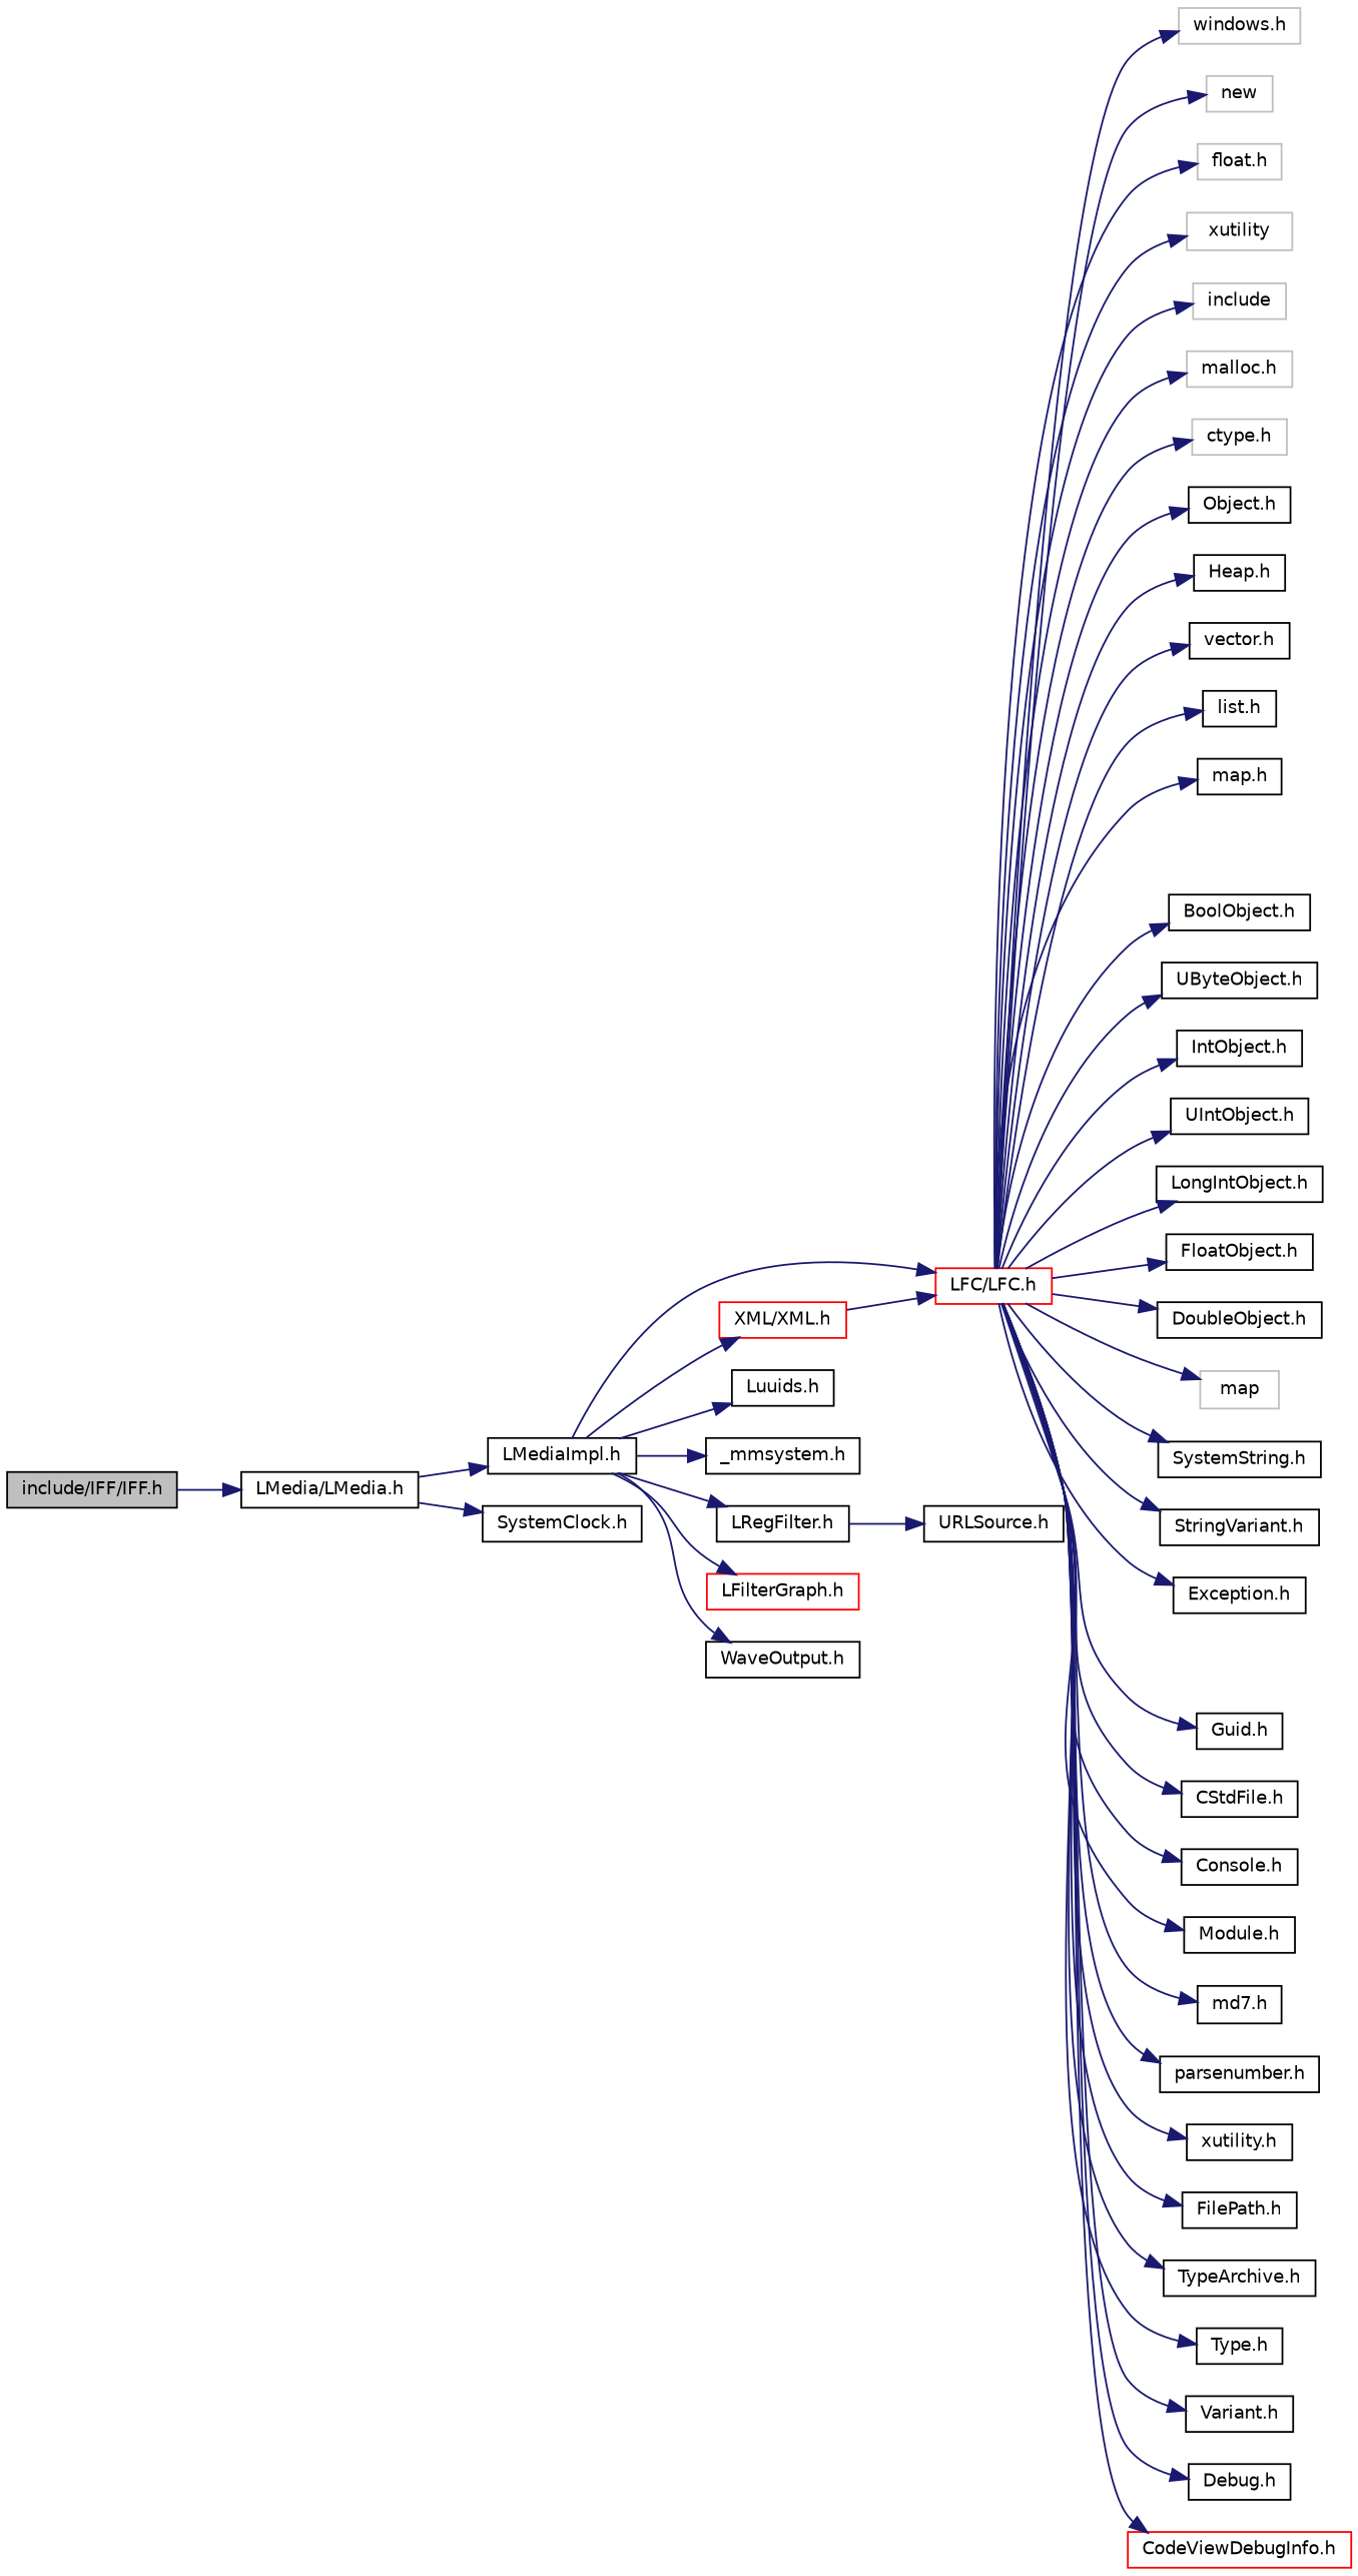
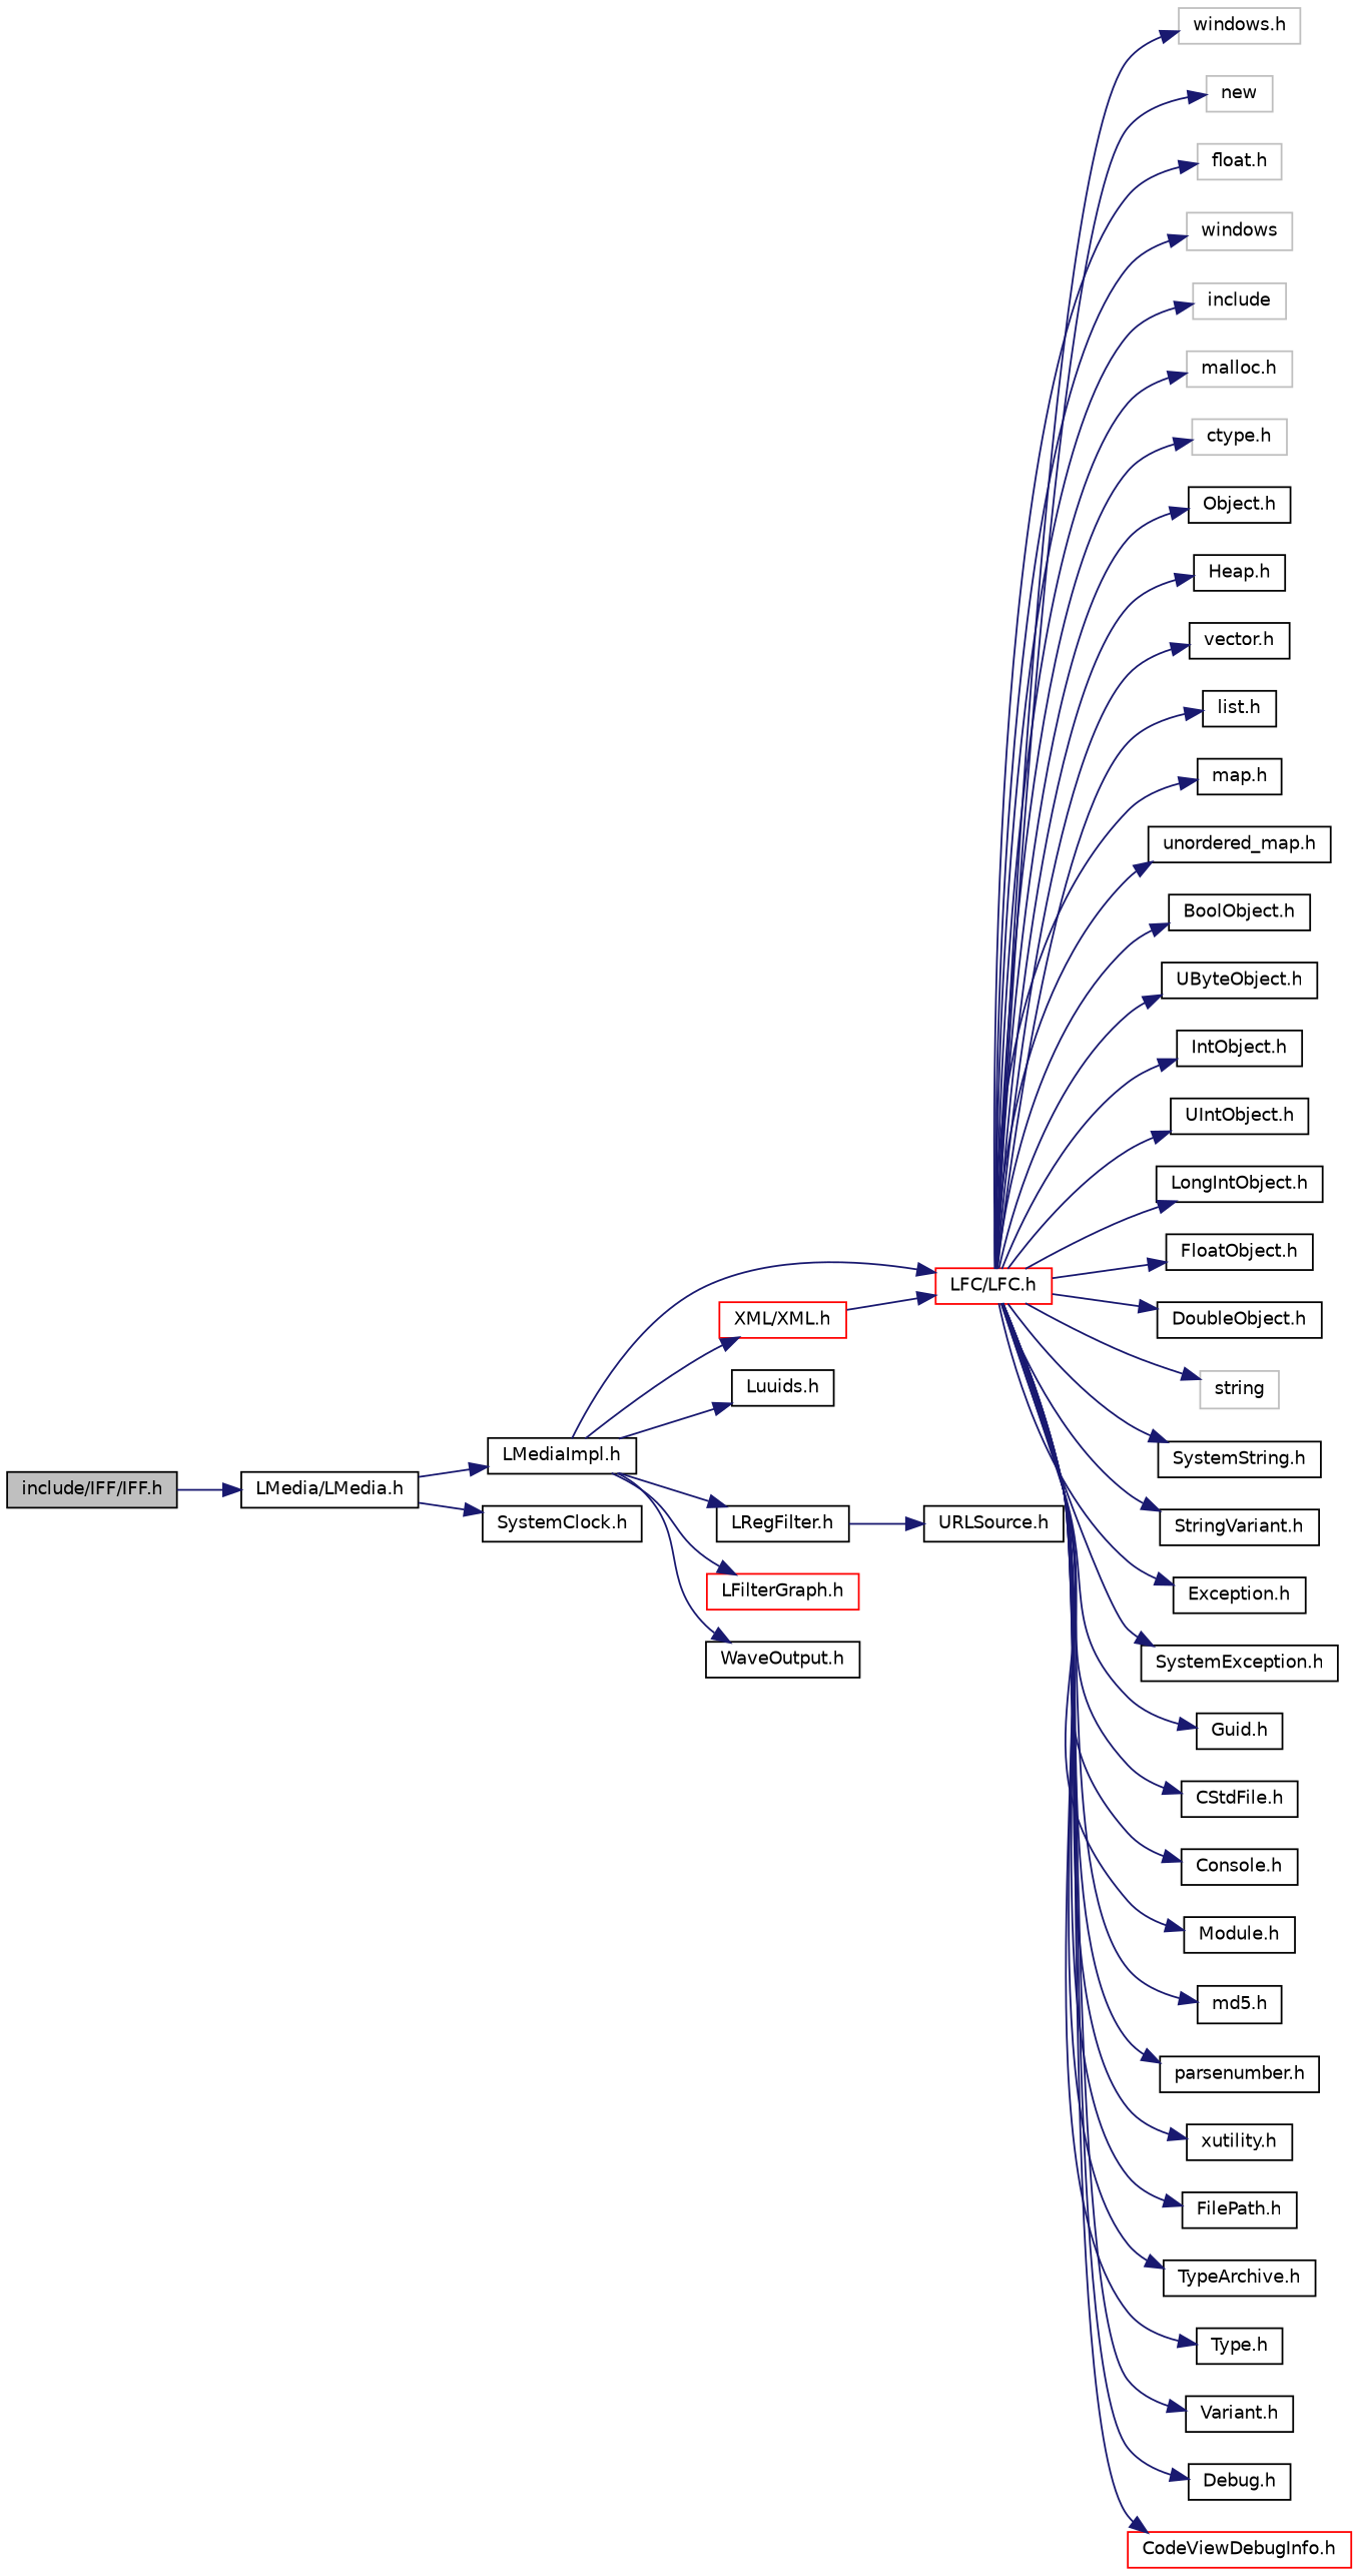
  digraph {
    rankdir=LR
    node [color=black fillcolor=white fontname=Helvetica fontsize=10 shape=record style=filled]
    edge [color=midnightblue fontname=Helvetica fontsize=10 labelfontname=Helvetica labelfontsize=10 style=solid]
    n1 [fillcolor=grey75 fontcolor=black height=0.2 label="include/IFF/IFF.h" width=0.4]
    n2 [height=0.2 label="LMedia/LMedia.h" width=0.4]
    n3 [height=0.2 label="LMediaImpl.h" width=0.4]
    n4 [height=0.2 label="SystemClock.h" width=0.4]
    n5 [color=red height=0.2 label="LFC/LFC.h" width=0.4]
    n6 [color=red height=0.2 label="XML/XML.h" width=0.4]
    n7 [height=0.2 label="Luuids.h" width=0.4]
-   n8 [height=0.2 label="_mmsystem.h" width=0.4]
    n9 [height=0.2 label="LRegFilter.h" width=0.4]
    n10 [color=red height=0.2 label="LFilterGraph.h" width=0.4]
    n11 [height=0.2 label="WaveOutput.h" width=0.4]
    n12 [color=grey75 height=0.2 label="windows.h" width=0.4]
    n13 [color=grey75 height=0.2 label=new width=0.4]
    n14 [color=grey75 height=0.2 label="float.h" width=0.4]
-   n15 [color=grey75 height=0.2 label=xutility width=0.4]
+   n15 [color=grey75 height=0.2 label=windows width=0.4]
    n16 [color=grey75 height=0.2 label=include width=0.4]
    n17 [color=grey75 height=0.2 label="malloc.h" width=0.4]
    n18 [color=grey75 height=0.2 label="ctype.h" width=0.4]
    n19 [height=0.2 label="Object.h" width=0.4]
    n20 [height=0.2 label="Heap.h" width=0.4]
    n21 [height=0.2 label="vector.h" width=0.4]
    n22 [height=0.2 label="list.h" width=0.4]
    n23 [height=0.2 label="map.h" width=0.4]
+   n24 [height=0.2 label="unordered_map.h" width=0.4]
    n25 [height=0.2 label="BoolObject.h" width=0.4]
    n26 [height=0.2 label="UByteObject.h" width=0.4]
    n27 [height=0.2 label="IntObject.h" width=0.4]
    n28 [height=0.2 label="UIntObject.h" width=0.4]
    n29 [height=0.2 label="LongIntObject.h" width=0.4]
    n30 [height=0.2 label="FloatObject.h" width=0.4]
    n31 [height=0.2 label="DoubleObject.h" width=0.4]
-   n32 [color=grey75 height=0.2 label=map width=0.4]
+   n32 [color=grey75 height=0.2 label=string width=0.4]
    n33 [height=0.2 label="SystemString.h" width=0.4]
    n34 [height=0.2 label="StringVariant.h" width=0.4]
    n35 [height=0.2 label="Exception.h" width=0.4]
+   n36 [height=0.2 label="SystemException.h" width=0.4]
    n37 [height=0.2 label="Guid.h" width=0.4]
    n38 [height=0.2 label="CStdFile.h" width=0.4]
    n39 [height=0.2 label="Console.h" width=0.4]
    n40 [height=0.2 label="Module.h" width=0.4]
-   n41 [height=0.2 label="md7.h" width=0.4]
+   n41 [height=0.2 label="md5.h" width=0.4]
    n42 [height=0.2 label="parsenumber.h" width=0.4]
    n43 [height=0.2 label="xutility.h" width=0.4]
    n44 [height=0.2 label="FilePath.h" width=0.4]
    n45 [height=0.2 label="TypeArchive.h" width=0.4]
    n46 [height=0.2 label="Type.h" width=0.4]
    n47 [height=0.2 label="Variant.h" width=0.4]
    n48 [height=0.2 label="Debug.h" width=0.4]
    n49 [color=red height=0.2 label="CodeViewDebugInfo.h" width=0.4]
    n50 [height=0.2 label="URLSource.h" width=0.4]
    n1 -> n2
    n2 -> n3
    n2 -> n4
    n3 -> n5
    n3 -> n6
    n3 -> n7
-   n3 -> n8
    n3 -> n9
    n3 -> n10
    n3 -> n11
    n5 -> n12
    n5 -> n13
    n5 -> n14
    n5 -> n15
    n5 -> n16
    n5 -> n17
    n5 -> n18
    n5 -> n19
    n5 -> n20
    n5 -> n21
    n5 -> n22
    n5 -> n23
+   n5 -> n24
    n5 -> n25
    n5 -> n26
    n5 -> n27
    n5 -> n28
    n5 -> n29
    n5 -> n30
    n5 -> n31
    n5 -> n32
    n5 -> n33
    n5 -> n34
    n5 -> n35
+   n5 -> n36
    n5 -> n37
    n5 -> n38
    n5 -> n39
    n5 -> n40
    n5 -> n41
    n5 -> n42
    n5 -> n43
    n5 -> n44
    n5 -> n45
    n5 -> n46
    n5 -> n47
    n5 -> n48
    n5 -> n49
    n6 -> n5
    n9 -> n50
  }
